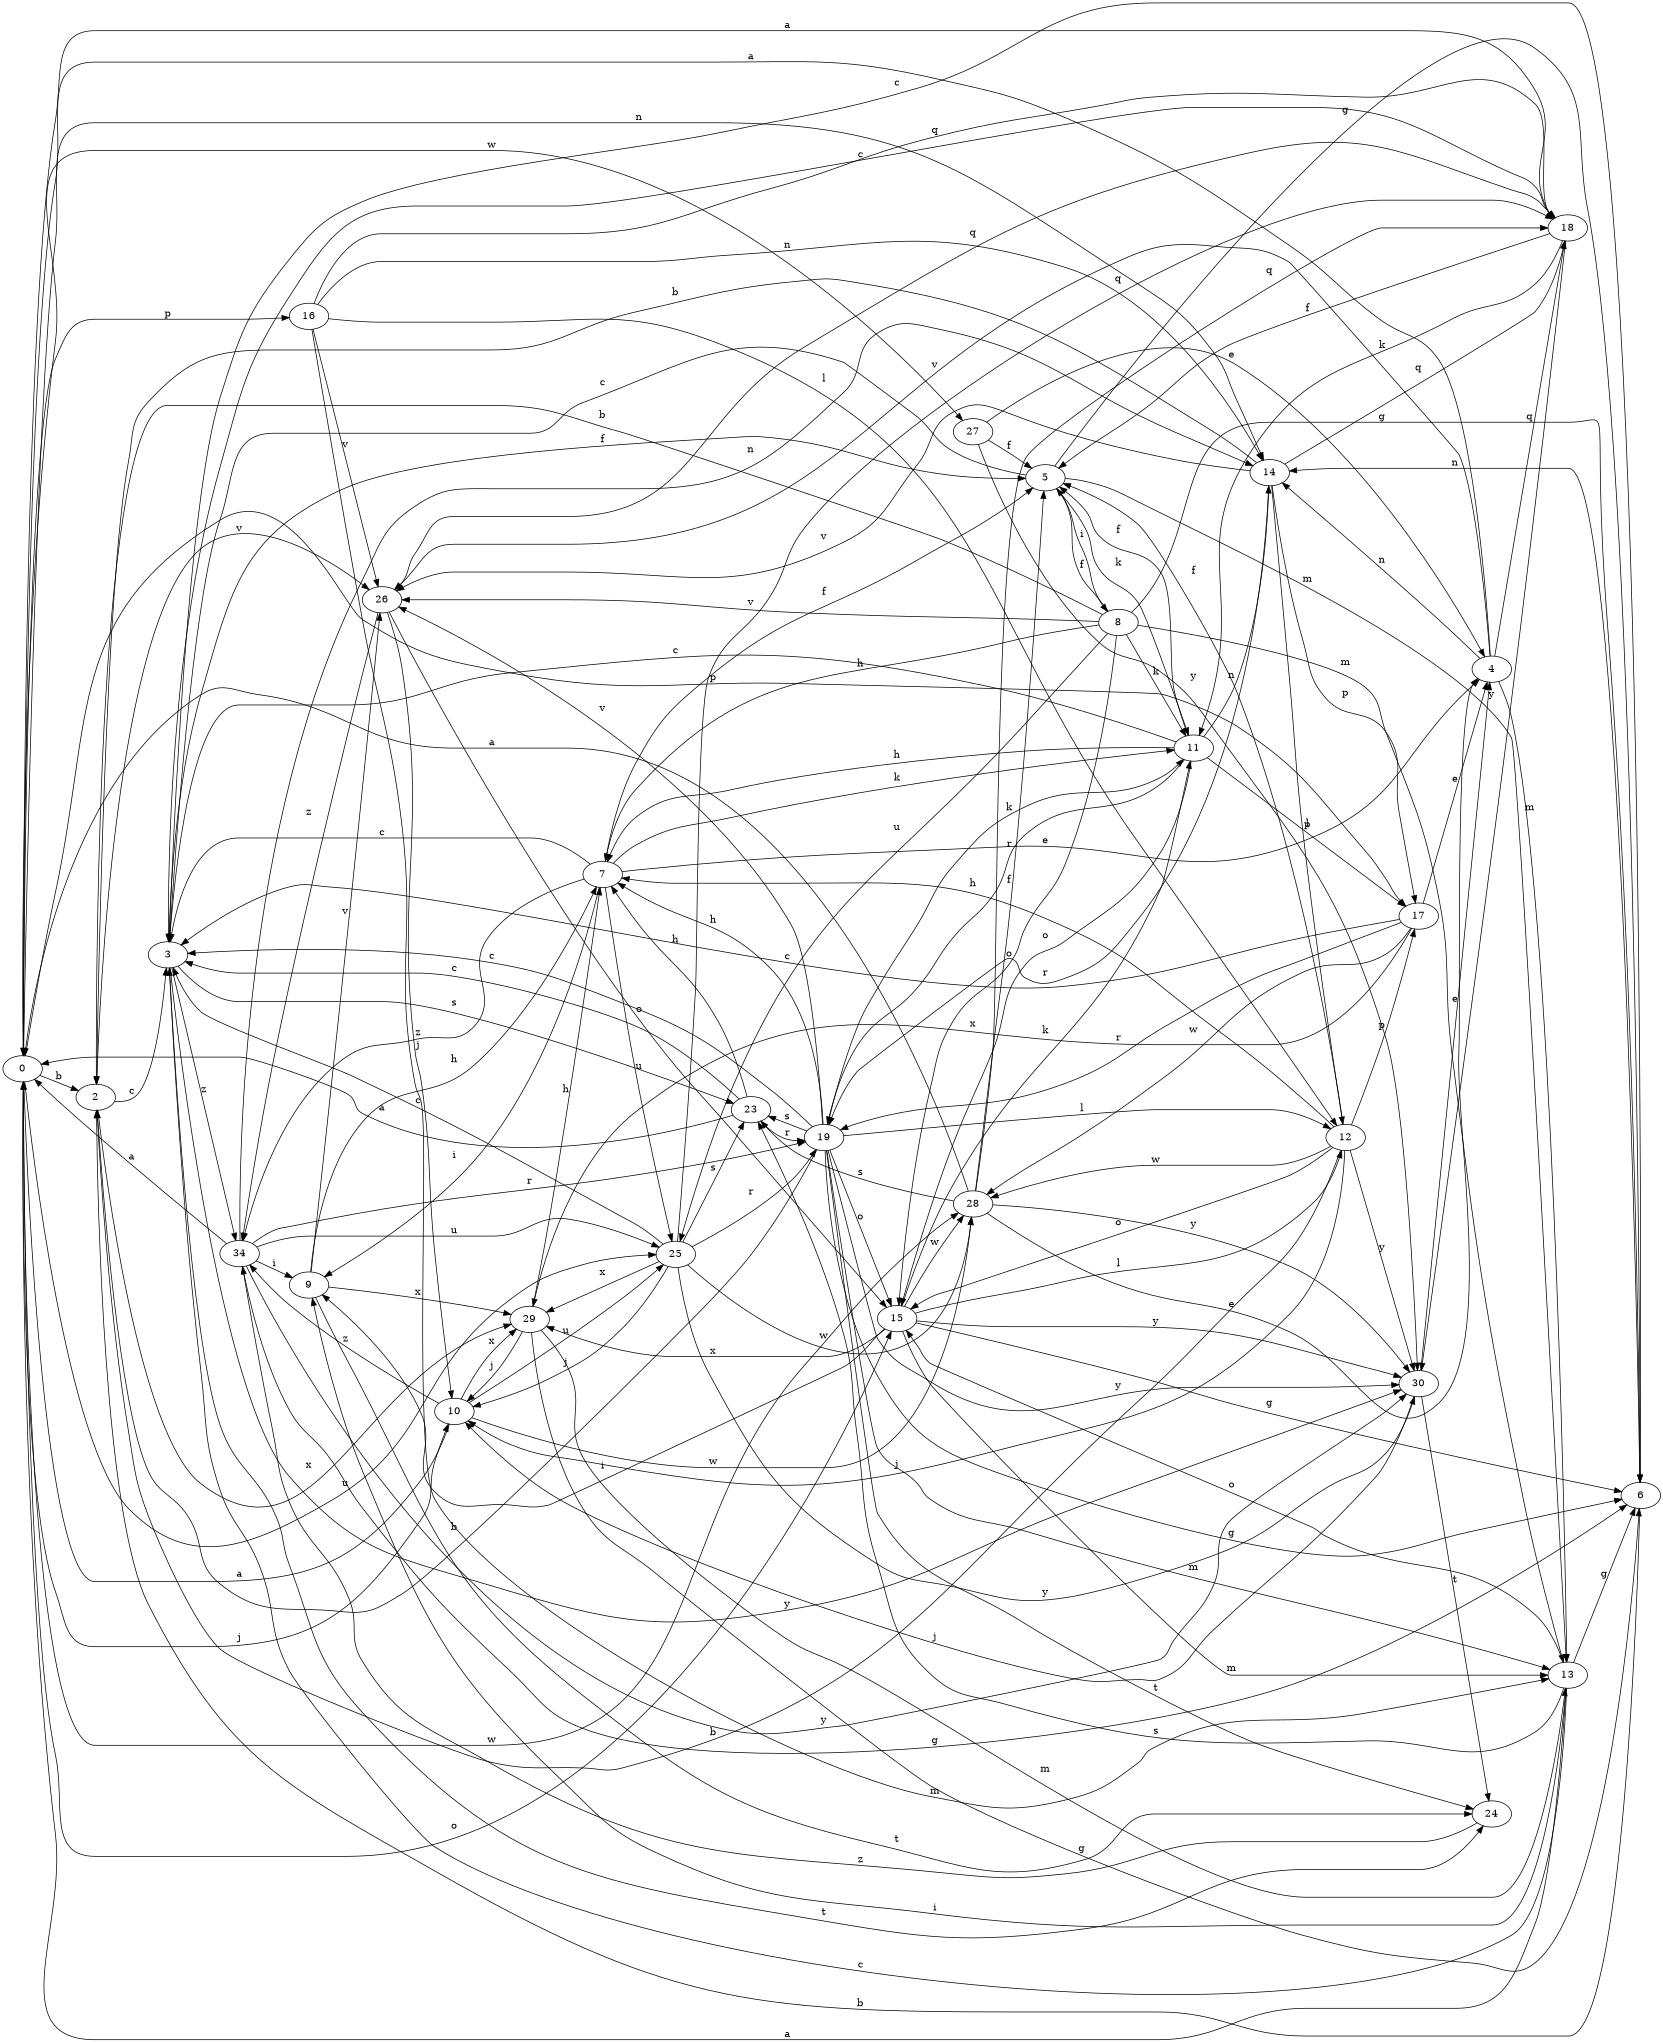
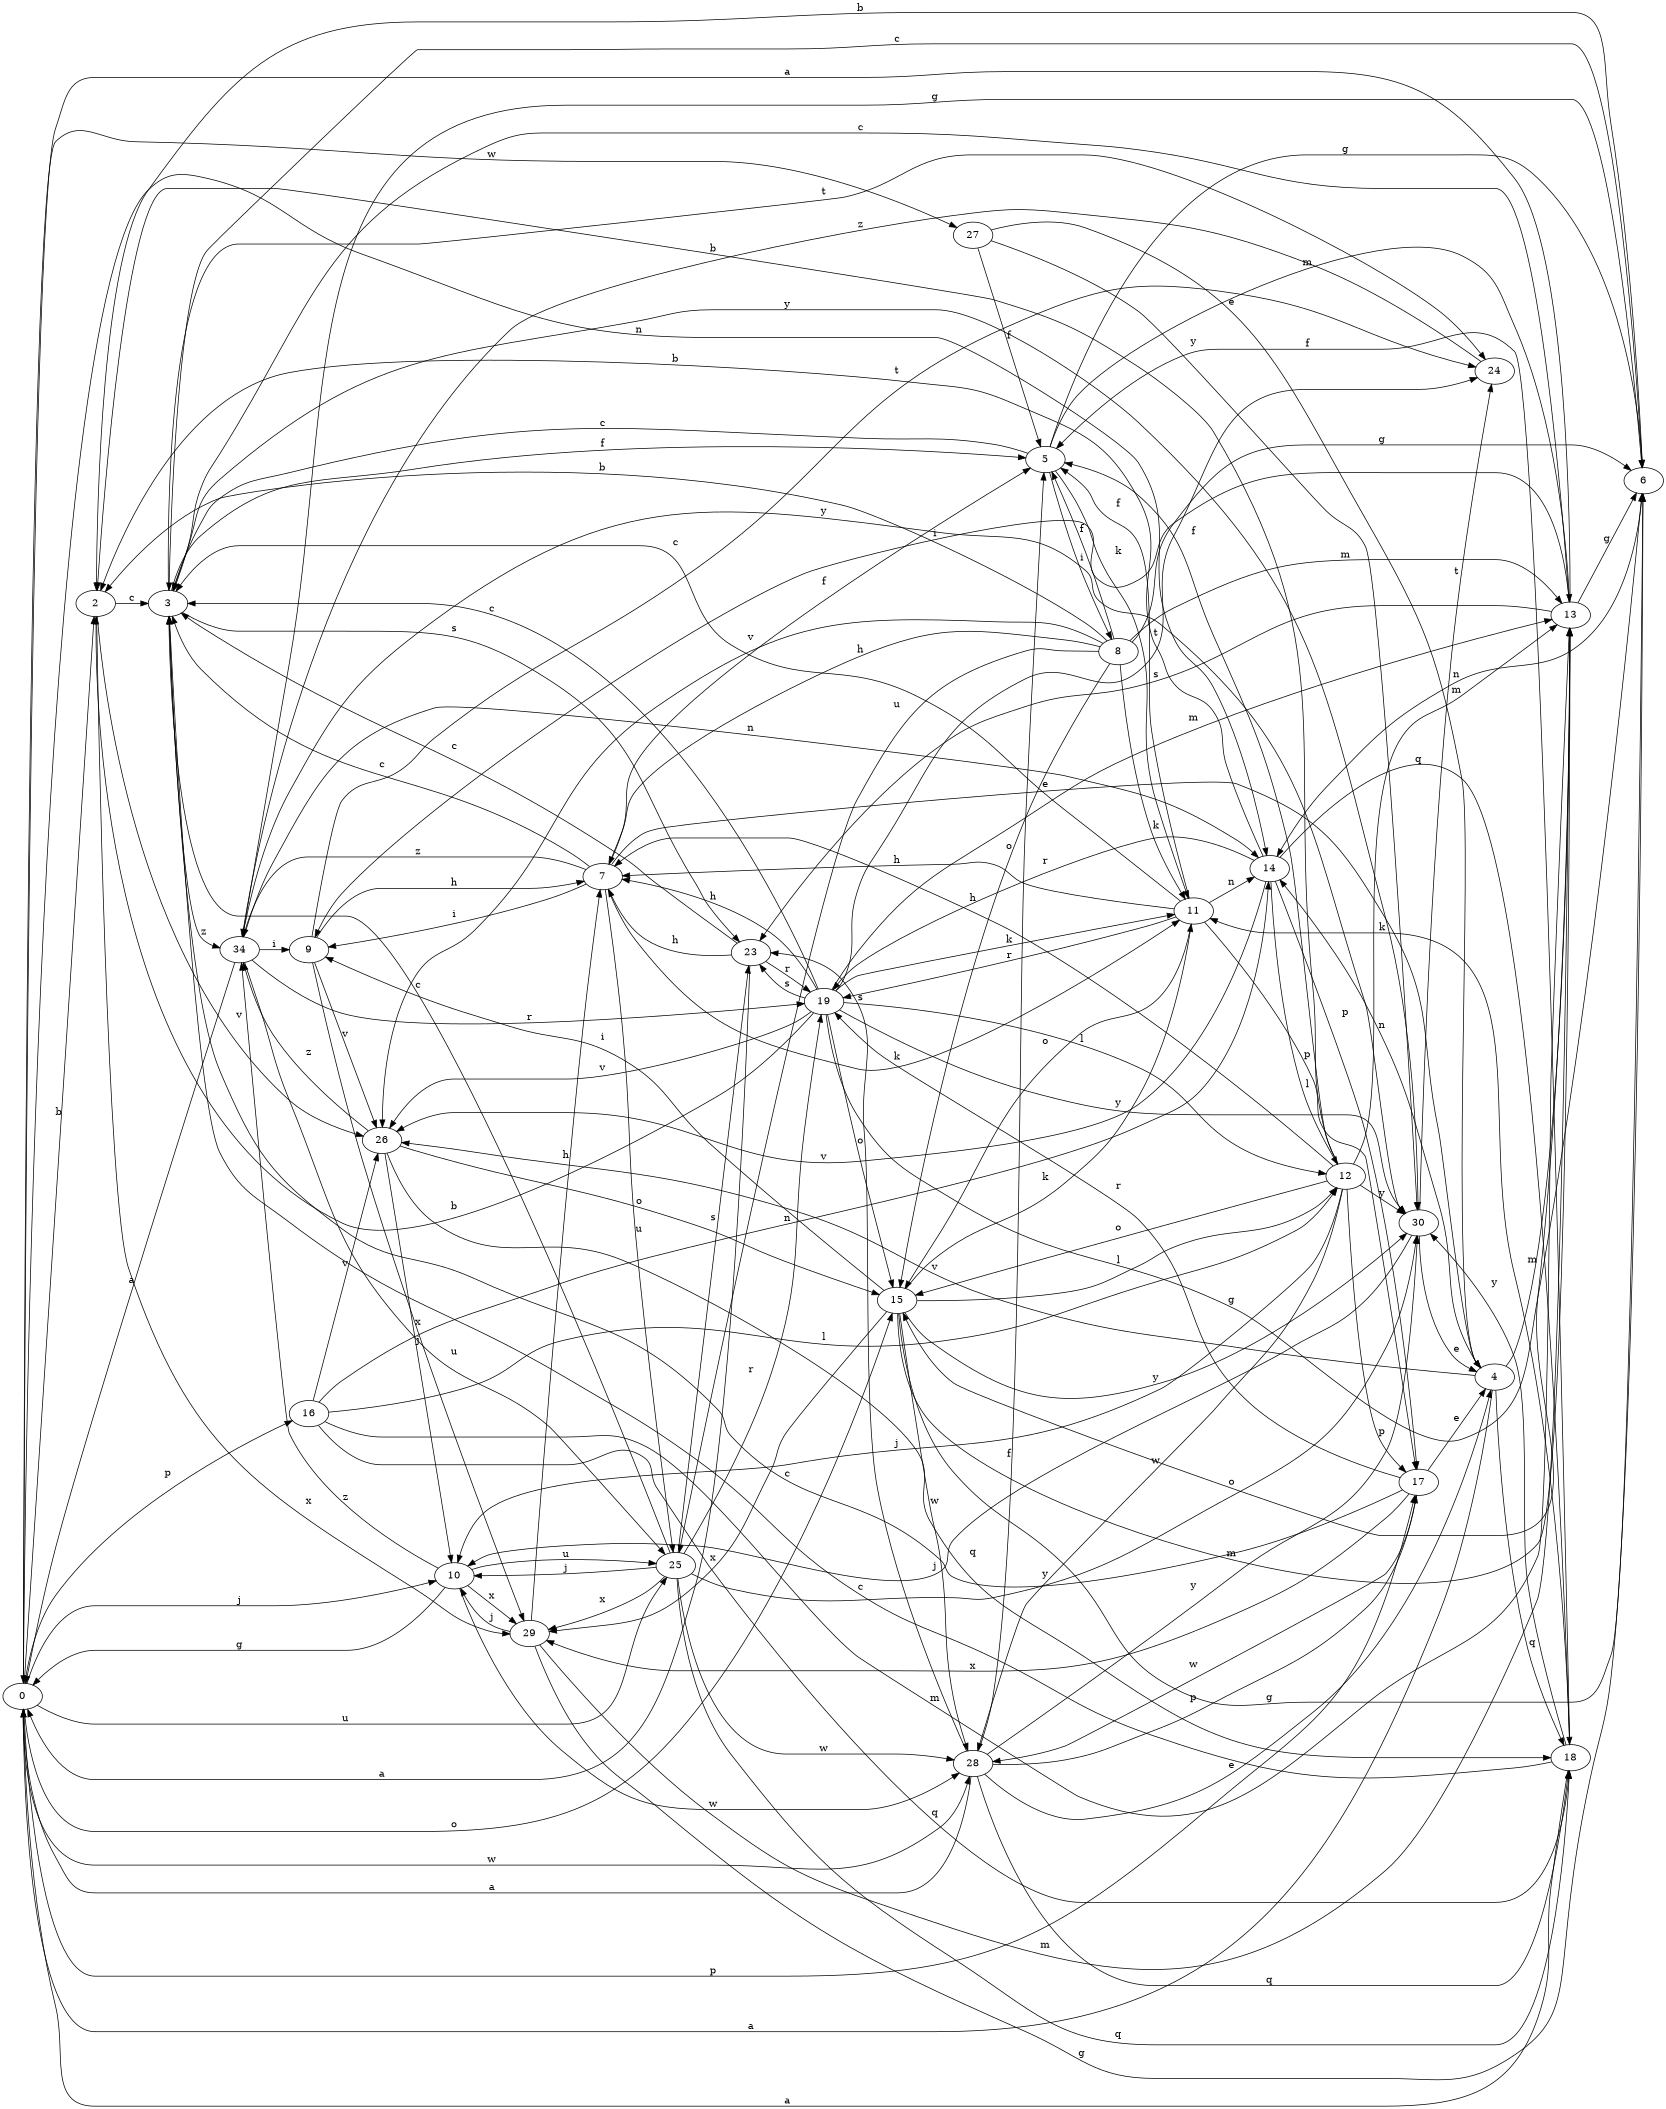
  strict digraph {
    rankdir=LR
    0
    2
    10
    14
    15
    16
    17
    25
    27
    28
    3
    26
    29
    34
    18
    19
    12
    30
    13
    6
    11
    9
    4
    23
    5
    24
    7
    8
    0 -> 2 [label=b]
    0 -> 10 [label=j]
    0 -> 14 [label=n]
    0 -> 15 [label=o]
    0 -> 16 [label=p]
    0 -> 17 [label=p]
    0 -> 25 [label=u]
    0 -> 27 [label=w]
    0 -> 28 [label=w]
    2 -> 3 [label=c]
    2 -> 26 [label=v]
    2 -> 29 [label=x]
-   10 -> 0 [label=a]
+   10 -> 0 [label=g]
    10 -> 25 [label=u]
    10 -> 28 [label=w]
    10 -> 29 [label=x]
    10 -> 34 [label=z]
    14 -> 2 [label=b]
    14 -> 17 [label=p]
    14 -> 26 [label=v]
    14 -> 18 [label=q]
    14 -> 19 [label=r]
    14 -> 12 [label=l]
    15 -> 28 [label=w]
    15 -> 29 [label=x]
    15 -> 12 [label=l]
    15 -> 30 [label=y]
    15 -> 13 [label=m]
    15 -> 6 [label=g]
    15 -> 11 [label=k]
    15 -> 9 [label=i]
    16 -> 14 [label=n]
    16 -> 26 [label=v]
    16 -> 18 [label=q]
    16 -> 12 [label=l]
    16 -> 13 [label=m]
    17 -> 28 [label=w]
    17 -> 3 [label=c]
    17 -> 29 [label=x]
    17 -> 19 [label=r]
    17 -> 4 [label=e]
    25 -> 10 [label=j]
    25 -> 28 [label=w]
    25 -> 3 [label=c]
    25 -> 29 [label=x]
    25 -> 18 [label=q]
    25 -> 19 [label=r]
    25 -> 30 [label=y]
    25 -> 23 [label=s]
    27 -> 30 [label=y]
    27 -> 4 [label=e]
    27 -> 5 [label=f]
    28 -> 0 [label=a]
+   28 -> 17 [label=p]
    28 -> 18 [label=q]
    28 -> 30 [label=y]
    28 -> 4 [label=e]
    28 -> 23 [label=s]
    28 -> 5 [label=f]
    3 -> 34 [label=z]
    3 -> 30 [label=y]
    3 -> 23 [label=s]
    3 -> 5 [label=f]
    3 -> 24 [label=t]
    26 -> 10 [label=j]
    26 -> 15 [label=o]
    26 -> 34 [label=z]
    26 -> 18 [label=q]
    29 -> 10 [label=j]
    29 -> 13 [label=m]
    29 -> 6 [label=g]
    29 -> 7 [label=h]
    34 -> 0 [label=a]
    34 -> 14 [label=n]
    34 -> 25 [label=u]
    34 -> 19 [label=r]
    34 -> 30 [label=y]
    34 -> 6 [label=g]
    34 -> 9 [label=i]
    18 -> 0 [label=a]
    18 -> 3 [label=c]
    18 -> 30 [label=y]
    18 -> 11 [label=k]
    18 -> 5 [label=f]
    19 -> 2 [label=b]
    19 -> 15 [label=o]
    19 -> 3 [label=c]
    19 -> 26 [label=v]
    19 -> 12 [label=l]
    19 -> 30 [label=y]
    19 -> 13 [label=m]
    19 -> 6 [label=g]
    19 -> 11 [label=k]
    19 -> 23 [label=s]
    19 -> 24 [label=t]
    19 -> 7 [label=h]
    12 -> 2 [label=b]
    12 -> 10 [label=j]
    12 -> 15 [label=o]
    12 -> 17 [label=p]
    12 -> 28 [label=w]
    12 -> 30 [label=y]
+   12 -> 13 [label=m]
    12 -> 5 [label=f]
    12 -> 7 [label=h]
    30 -> 10 [label=j]
    30 -> 4 [label=e]
    30 -> 24 [label=t]
    13 -> 0 [label=a]
    13 -> 15 [label=o]
    13 -> 3 [label=c]
    13 -> 6 [label=g]
    13 -> 9 [label=i]
    13 -> 23 [label=s]
    6 -> 2 [label=b]
    6 -> 14 [label=n]
    6 -> 3 [label=c]
    11 -> 14 [label=n]
    11 -> 15 [label=o]
    11 -> 17 [label=p]
    11 -> 3 [label=c]
    11 -> 19 [label=r]
    11 -> 5 [label=f]
    11 -> 7 [label=h]
    9 -> 26 [label=v]
    9 -> 29 [label=x]
    9 -> 24 [label=t]
    9 -> 7 [label=h]
    4 -> 0 [label=a]
    4 -> 14 [label=n]
    4 -> 26 [label=v]
    4 -> 18 [label=q]
    4 -> 13 [label=m]
    23 -> 0 [label=a]
    23 -> 3 [label=c]
    23 -> 19 [label=r]
    23 -> 7 [label=h]
    5 -> 3 [label=c]
    5 -> 13 [label=m]
    5 -> 6 [label=g]
    5 -> 11 [label=k]
    5 -> 8 [label=i]
    24 -> 34 [label=z]
    7 -> 25 [label=u]
    7 -> 3 [label=c]
    7 -> 34 [label=z]
    7 -> 11 [label=k]
    7 -> 9 [label=i]
    7 -> 4 [label=e]
    7 -> 5 [label=f]
    8 -> 2 [label=b]
    8 -> 15 [label=o]
    8 -> 25 [label=u]
    8 -> 26 [label=v]
    8 -> 13 [label=m]
    8 -> 6 [label=g]
    8 -> 11 [label=k]
    8 -> 5 [label=f]
    8 -> 7 [label=h]
  }
